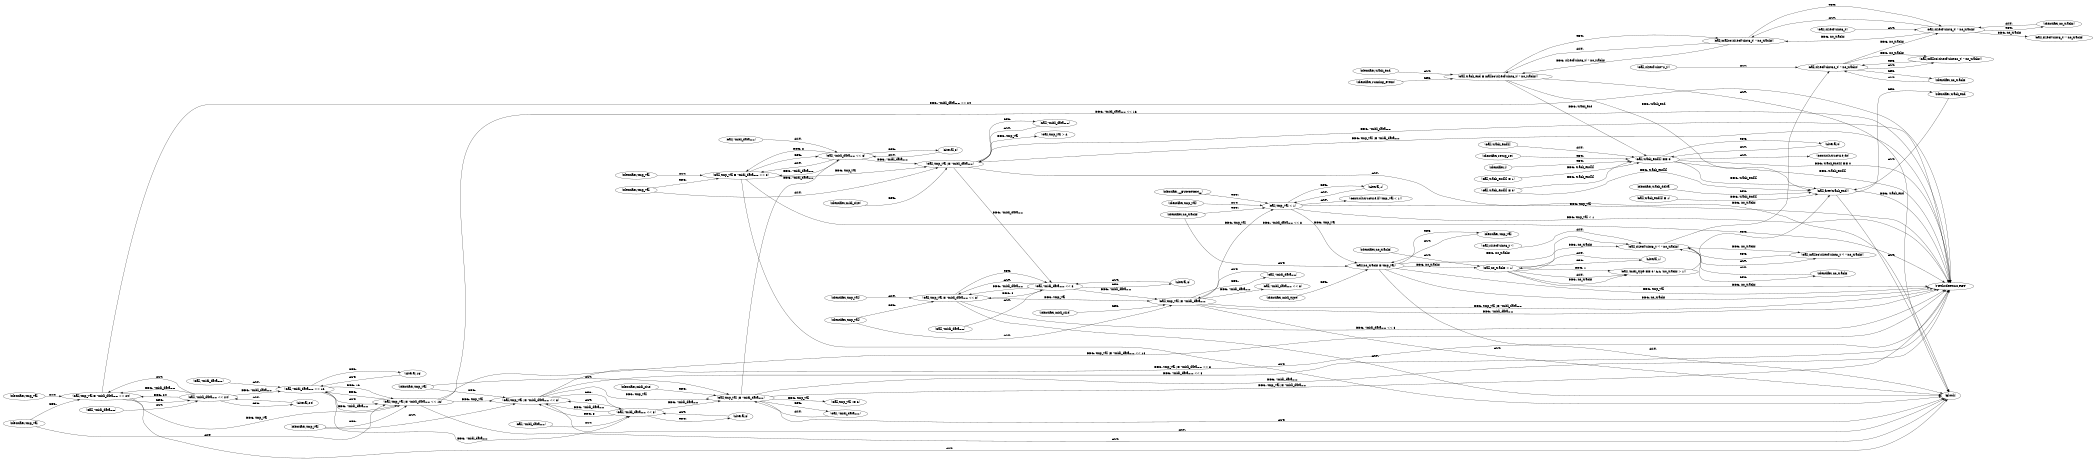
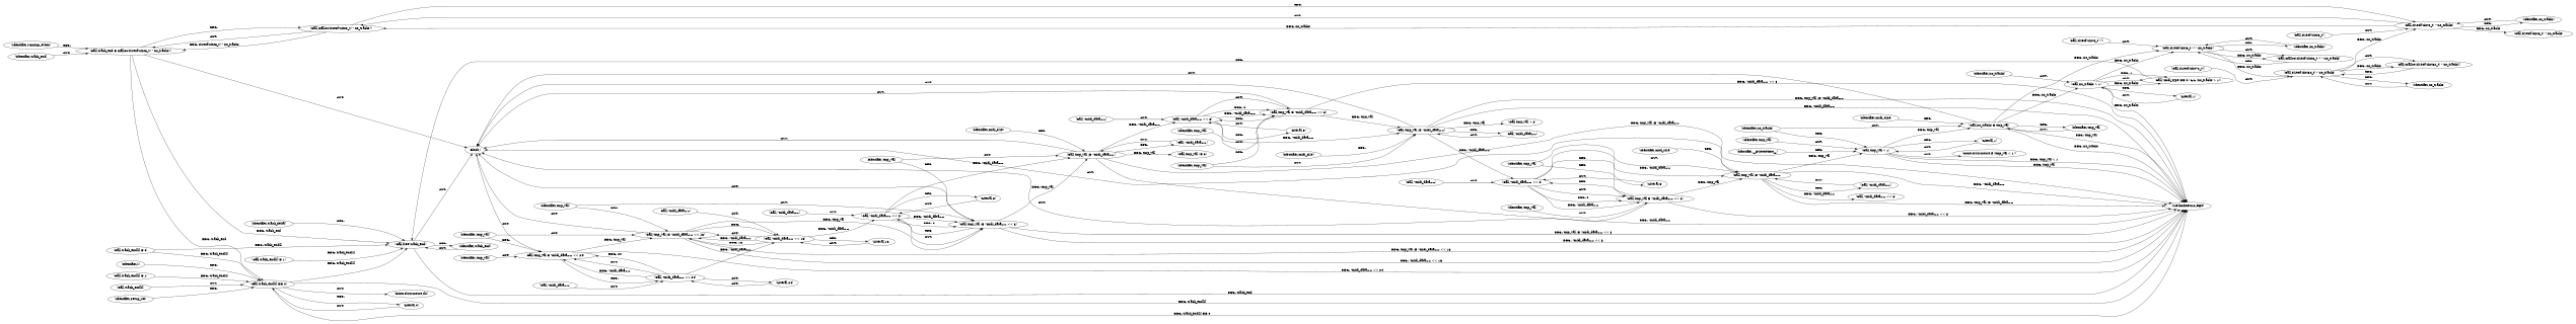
  digraph {
    rankdir=LR
    n1 [label="(Call,track_end = malloc(sizeof(uint8_t) * no_tracks))"]
    n2 [label="(Call,malloc(sizeof(uint8_t) * no_tracks))"]
    n3 [label="(Call,track_end[i] == 0)"]
    n4 [label="(Call,free(track_end))"]
    n5 [label="(Block,)"]
    n6 [label="(Call,sizeof(uint8_t) * no_tracks)"]
    n7 [label="(MethodReturn,RET)"]
    n8 [label="(Literal,0)"]
    n9 [label="(ControlStructure,do)"]
    n10 [label="(Identifier,track_end)"]
    n11 [label="(Identifier,no_tracks)"]
    n12 [label="(Call,sizeof(uint8_t) * no_tracks)"]
    n13 [label="(Call,sizeof(uint32_t) * no_tracks)"]
    n14 [label="(Call,malloc(sizeof(uint32_t) * no_tracks))"]
    n15 [label="(Identifier,no_tracks)"]
    n16 [label="(Call,sizeof(uint8_t *) * no_tracks)"]
    n17 [label="(Identifier,no_tracks)"]
    n18 [label="(Call,malloc(sizeof(uint8_t *) * no_tracks))"]
    n19 [label="(Call,no_tracks > 1)"]
    n20 [label="(Call,(midi_type == 0) && (no_tracks > 1))"]
    n21 [label="(Literal,1)"]
    n22 [label="(Call,no_tracks = tmp_val)"]
    n23 [label="(Identifier,tmp_val)"]
    n24 [label="(Call,tmp_val < 1)"]
    n25 [label="(Literal,1)"]
    n26 [label="(ControlStructure,if (tmp_val < 1))"]
    n27 [label="(Call,tmp_val |= *midi_data++)"]
    n28 [label="(Call,*midi_data++)"]
    n29 [label="(Call,*midi_data++ << 8)"]
    n30 [label="(Call,tmp_val = *midi_data++ << 8)"]
    n31 [label="(Call,*midi_data++ << 8)"]
    n32 [label="(Literal,8)"]
    n33 [label="(Call,tmp_val |= *midi_data++)"]
    n34 [label="(Call,*midi_data++)"]
    n35 [label="(Call,tmp_val > 2)"]
    n36 [label="(Call,tmp_val = *midi_data++ << 8)"]
    n37 [label="(Call,*midi_data++ << 8)"]
    n38 [label="(Literal,8)"]
    n39 [label="(Call,tmp_val |= *midi_data++)"]
    n40 [label="(Call,tmp_val != 6)"]
    n41 [label="(Call,*midi_data++)"]
    n42 [label="(Call,tmp_val |= *midi_data++ << 8)"]
    n43 [label="(Call,*midi_data++ << 8)"]
    n44 [label="(Literal,8)"]
    n45 [label="(Call,tmp_val |= *midi_data++ << 16)"]
    n46 [label="(Call,*midi_data++ << 16)"]
    n47 [label="(Literal,16)"]
    n48 [label="(Call,tmp_val = *midi_data++ << 24)"]
    n49 [label="(Call,*midi_data++ << 24)"]
    n50 [label="(Literal,24)"]
    n51 [label="(Call,*midi_data++)"]
    n52 [label="(Identifier,tmp_val)"]
    n53 [label="(Call,*midi_data++)"]
    n54 [label="(Call,sizeof(uint8_t))"]
    n55 [label="(Call,*midi_data++)"]
    n56 [label="(Call,sizeof(uint72_t))"]
    n57 [label="(Identifier,tmp_val)"]
    n58 [label="(Call,track_end[i] = 0)"]
    n59 [label="(Identifier,track_delta)"]
    n60 [label="(Identifier,setup_ret)"]
    n61 [label="(Identifier,tmp_val)"]
    n62 [label="(Identifier,tmp_val)"]
    n63 [label="(Identifier,no_tracks)"]
    n64 [label="(Identifier,__FUNCTION__)"]
    n65 [label="(Identifier,midi_size)"]
    n66 [label="(Identifier,midi_size)"]
    n67 [label="(Identifier,i)"]
    n68 [label="(Identifier,running_event)"]
    n69 [label="(Identifier,track_end)"]
    n70 [label="(Identifier,tmp_val)"]
    n71 [label="(Call,track_end[i] = 1)"]
    n72 [label="(Call,track_end[i] = 1)"]
    n73 [label="(Call,sizeof(uint8_t *))"]
    n74 [label="(Identifier,tmp_val)"]
    n75 [label="(Call,*midi_data++)"]
    n76 [label="(Identifier,no_tracks)"]
    n77 [label="(Identifier,tmp_val)"]
    n78 [label="(Identifier,tmp_val)"]
    n79 [label="(Identifier,midi_size)"]
    n80 [label="(Identifier,tmp_val)"]
    n81 [label="(Call,*midi_data++)"]
    n82 [label="(Identifier,midi_type)"]
    n83 [label="(Call,track_end[i])"]
    n1 -> n2 [label="CFG: "]
    n1 -> n3 [label="DDG: track_end"]
    n1 -> n4 [label="DDG: track_end"]
    n1 -> n5 [label="AST: "]
    n2 -> n1 [label="AST: "]
    n2 -> n1 [label="DDG: sizeof(uint8_t) * no_tracks"]
    n2 -> n6 [label="CFG: "]
    n3 -> n4 [label="DDG: track_end[i]"]
    n3 -> n7 [label="DDG: track_end[i] == 0"]
    n3 -> n7 [label="DDG: track_end[i]"]
    n3 -> n8 [label="CFG: "]
    n3 -> n9 [label="AST: "]
    n4 -> n5 [label="AST: "]
    n4 -> n7 [label="DDG: track_end"]
    n4 -> n10 [label="CFG: "]
    n6 -> n2 [label="AST: "]
    n6 -> n2 [label="DDG: no_tracks"]
    n6 -> n11 [label="CFG: "]
    n6 -> n12 [label="DDG: no_tracks"]
    n8 -> n3 [label="AST: "]
    n10 -> n4 [label="AST: "]
    n11 -> n6 [label="AST: "]
    n13 -> n6 [label="DDG: no_tracks"]
    n13 -> n14 [label="AST: "]
    n13 -> n14 [label="DDG: no_tracks"]
    n13 -> n15 [label="CFG: "]
    n14 -> n13 [label="CFG: "]
    n15 -> n13 [label="AST: "]
    n16 -> n13 [label="DDG: no_tracks"]
    n16 -> n17 [label="CFG: "]
    n16 -> n18 [label="AST: "]
    n16 -> n18 [label="DDG: no_tracks"]
    n17 -> n16 [label="AST: "]
    n18 -> n16 [label="CFG: "]
    n19 -> n7 [label="DDG: no_tracks"]
    n19 -> n16 [label="DDG: no_tracks"]
    n19 -> n20 [label="AST: "]
    n19 -> n20 [label="DDG: no_tracks"]
    n19 -> n20 [label="DDG: 1"]
    n19 -> n21 [label="CFG: "]
    n20 -> n4 [label="CFG: "]
    n21 -> n19 [label="AST: "]
    n22 -> n5 [label="AST: "]
    n22 -> n7 [label="DDG: tmp_val"]
    n22 -> n7 [label="DDG: no_tracks"]
    n22 -> n16 [label="DDG: no_tracks"]
    n22 -> n19 [label="DDG: no_tracks"]
    n22 -> n23 [label="CFG: "]
    n23 -> n22 [label="AST: "]
    n24 -> n7 [label="DDG: tmp_val < 1"]
    n24 -> n7 [label="DDG: tmp_val"]
    n24 -> n22 [label="DDG: tmp_val"]
    n24 -> n25 [label="CFG: "]
    n24 -> n26 [label="AST: "]
    n25 -> n24 [label="AST: "]
    n27 -> n5 [label="AST: "]
    n27 -> n7 [label="DDG: tmp_val |= *midi_data++"]
    n27 -> n7 [label="DDG: *midi_data++"]
    n27 -> n24 [label="DDG: tmp_val"]
    n27 -> n28 [label="CFG: "]
    n27 -> n29 [label="DDG: *midi_data++"]
    n28 -> n27 [label="AST: "]
    n30 -> n5 [label="AST: "]
    n30 -> n7 [label="DDG: *midi_data++ << 8"]
    n30 -> n27 [label="DDG: tmp_val"]
    n30 -> n31 [label="CFG: "]
    n31 -> n27 [label="DDG: *midi_data++"]
    n31 -> n30 [label="AST: "]
    n31 -> n30 [label="DDG: *midi_data++"]
    n31 -> n30 [label="DDG: 8"]
    n31 -> n32 [label="CFG: "]
    n32 -> n31 [label="AST: "]
    n33 -> n5 [label="AST: "]
    n33 -> n7 [label="DDG: *midi_data++"]
    n33 -> n7 [label="DDG: tmp_val |= *midi_data++"]
    n33 -> n31 [label="DDG: *midi_data++"]
    n33 -> n34 [label="CFG: "]
    n33 -> n35 [label="DDG: tmp_val"]
    n34 -> n33 [label="AST: "]
    n36 -> n5 [label="AST: "]
    n36 -> n7 [label="DDG: *midi_data++ << 8"]
    n36 -> n33 [label="DDG: tmp_val"]
    n36 -> n37 [label="CFG: "]
    n37 -> n33 [label="DDG: *midi_data++"]
    n37 -> n36 [label="AST: "]
    n37 -> n36 [label="DDG: *midi_data++"]
    n37 -> n36 [label="DDG: 8"]
    n37 -> n38 [label="CFG: "]
    n38 -> n37 [label="AST: "]
    n39 -> n5 [label="AST: "]
    n39 -> n7 [label="DDG: *midi_data++"]
    n39 -> n7 [label="DDG: tmp_val |= *midi_data++"]
    n39 -> n37 [label="DDG: *midi_data++"]
    n39 -> n40 [label="DDG: tmp_val"]
    n39 -> n41 [label="CFG: "]
    n41 -> n39 [label="AST: "]
    n42 -> n5 [label="AST: "]
    n42 -> n7 [label="DDG: *midi_data++ << 8"]
    n42 -> n7 [label="DDG: tmp_val |= *midi_data++ << 8"]
    n42 -> n39 [label="DDG: tmp_val"]
    n42 -> n43 [label="CFG: "]
    n43 -> n39 [label="DDG: *midi_data++"]
    n43 -> n42 [label="AST: "]
    n43 -> n42 [label="DDG: *midi_data++"]
    n43 -> n42 [label="DDG: 8"]
    n43 -> n44 [label="CFG: "]
    n44 -> n43 [label="AST: "]
    n45 -> n5 [label="AST: "]
    n45 -> n7 [label="DDG: tmp_val |= *midi_data++ << 16"]
    n45 -> n7 [label="DDG: *midi_data++ << 16"]
    n45 -> n42 [label="DDG: tmp_val"]
    n45 -> n46 [label="DDG: "]
    n46 -> n43 [label="DDG: *midi_data++"]
    n46 -> n45 [label="AST: "]
    n46 -> n45 [label="DDG: *midi_data++"]
    n46 -> n45 [label="DDG: 16"]
    n46 -> n47 [label="CFG: "]
    n47 -> n46 [label="AST: "]
-   n48 -> n5 [label="AST: "]
+   n5 -> n48 [label="AST: "]
    n48 -> n7 [label="DDG: *midi_data++ << 24"]
    n48 -> n45 [label="DDG: tmp_val"]
    n48 -> n49 [label="CFG: "]
    n49 -> n46 [label="DDG: *midi_data++"]
    n49 -> n48 [label="AST: "]
    n49 -> n48 [label="DDG: *midi_data++"]
    n49 -> n48 [label="DDG: 24"]
-   n49 -> n50 [label="CFG: "]
+   n49 -> n50 [label="AST: "]
    n50 -> n49 [label="AST: "]
    n51 -> n46 [label="AST: "]
    n52 -> n45 [label="AST: "]
    n52 -> n48 [label="CFG: "]
    n53 -> n31 [label="AST: "]
    n54 -> n6 [label="AST: "]
    n55 -> n37 [label="AST: "]
    n56 -> n13 [label="AST: "]
    n57 -> n42 [label="AST: "]
    n57 -> n45 [label="CFG: "]
    n58 -> n3 [label="DDG: track_end[i]"]
    n58 -> n4 [label="DDG: track_end[i]"]
    n59 -> n4 [label="CFG: "]
    n60 -> n3 [label="CFG: "]
    n61 -> n48 [label="AST: "]
    n62 -> n30 [label="AST: "]
    n63 -> n19 [label="AST: "]
    n64 -> n24 [label="CFG: "]
    n65 -> n33 [label="CFG: "]
    n66 -> n39 [label="CFG: "]
    n67 -> n3 [label="CFG: "]
    n68 -> n1 [label="CFG: "]
    n69 -> n1 [label="AST: "]
    n70 -> n36 [label="AST: "]
    n71 -> n3 [label="DDG: track_end[i]"]
    n72 -> n4 [label="DDG: track_end[i]"]
    n73 -> n16 [label="AST: "]
    n74 -> n39 [label="AST: "]
    n74 -> n42 [label="CFG: "]
    n75 -> n49 [label="AST: "]
    n76 -> n22 [label="AST: "]
    n76 -> n24 [label="CFG: "]
    n77 -> n24 [label="AST: "]
    n78 -> n27 [label="AST: "]
    n78 -> n30 [label="CFG: "]
    n79 -> n27 [label="CFG: "]
    n80 -> n33 [label="AST: "]
    n80 -> n36 [label="CFG: "]
    n81 -> n43 [label="AST: "]
    n82 -> n22 [label="CFG: "]
    n83 -> n3 [label="AST: "]
  }
